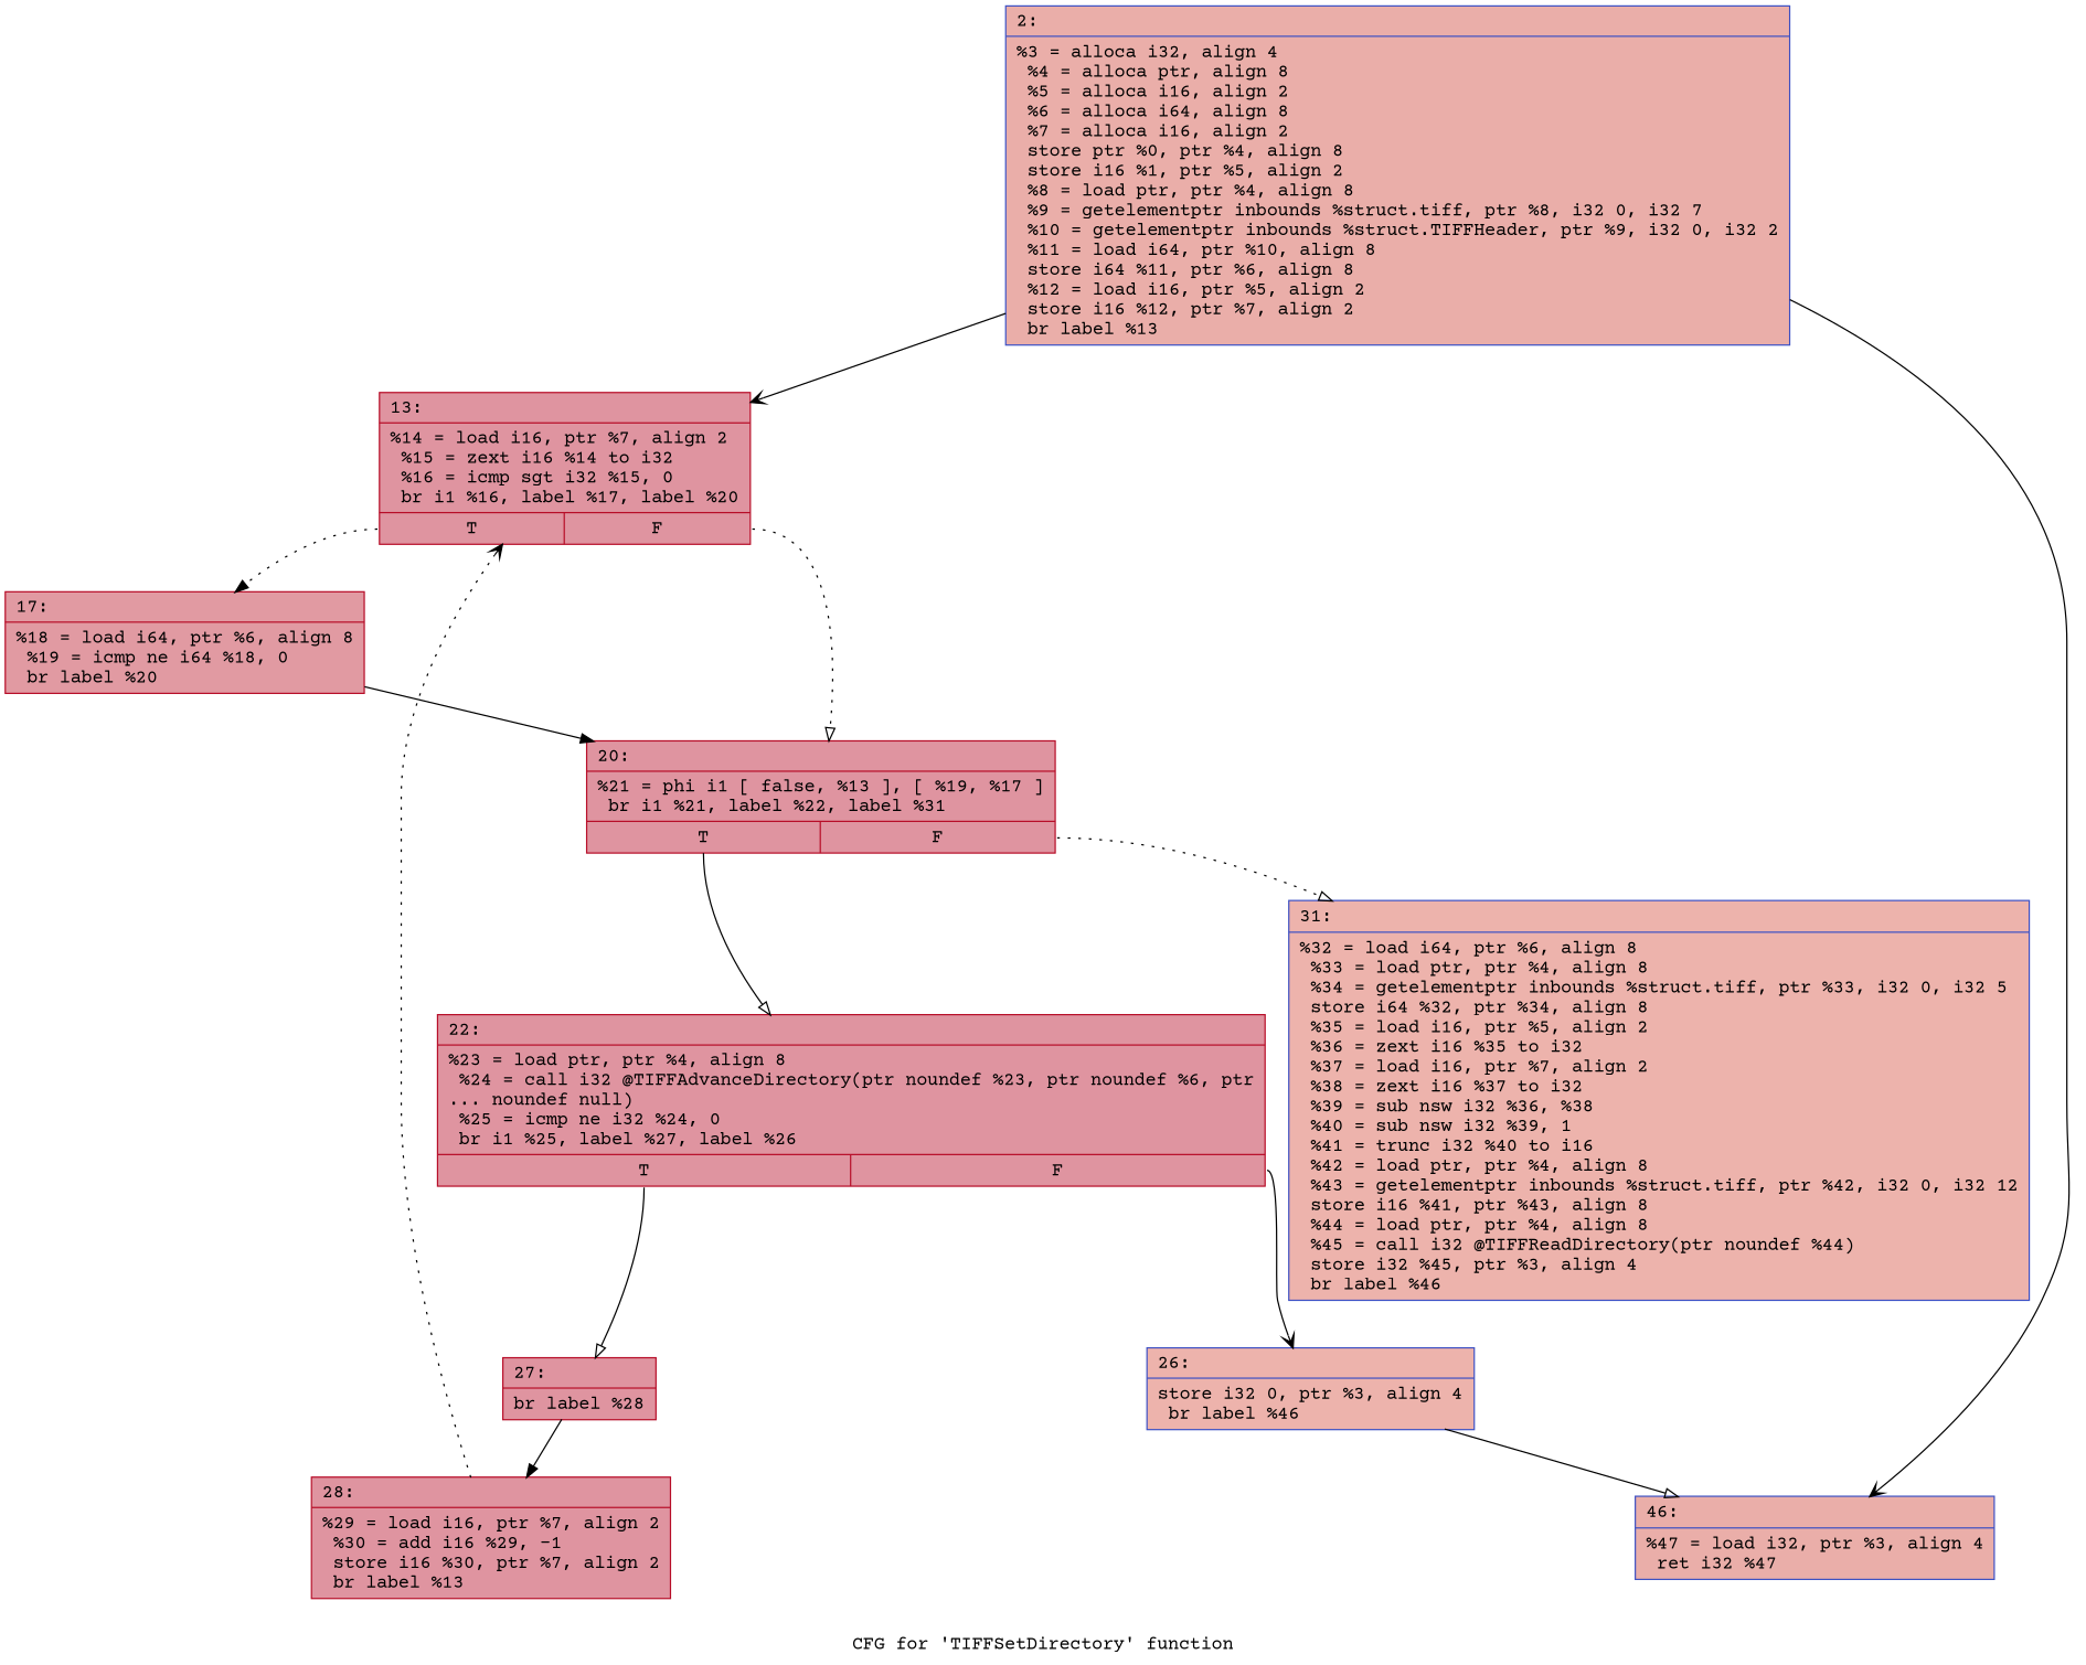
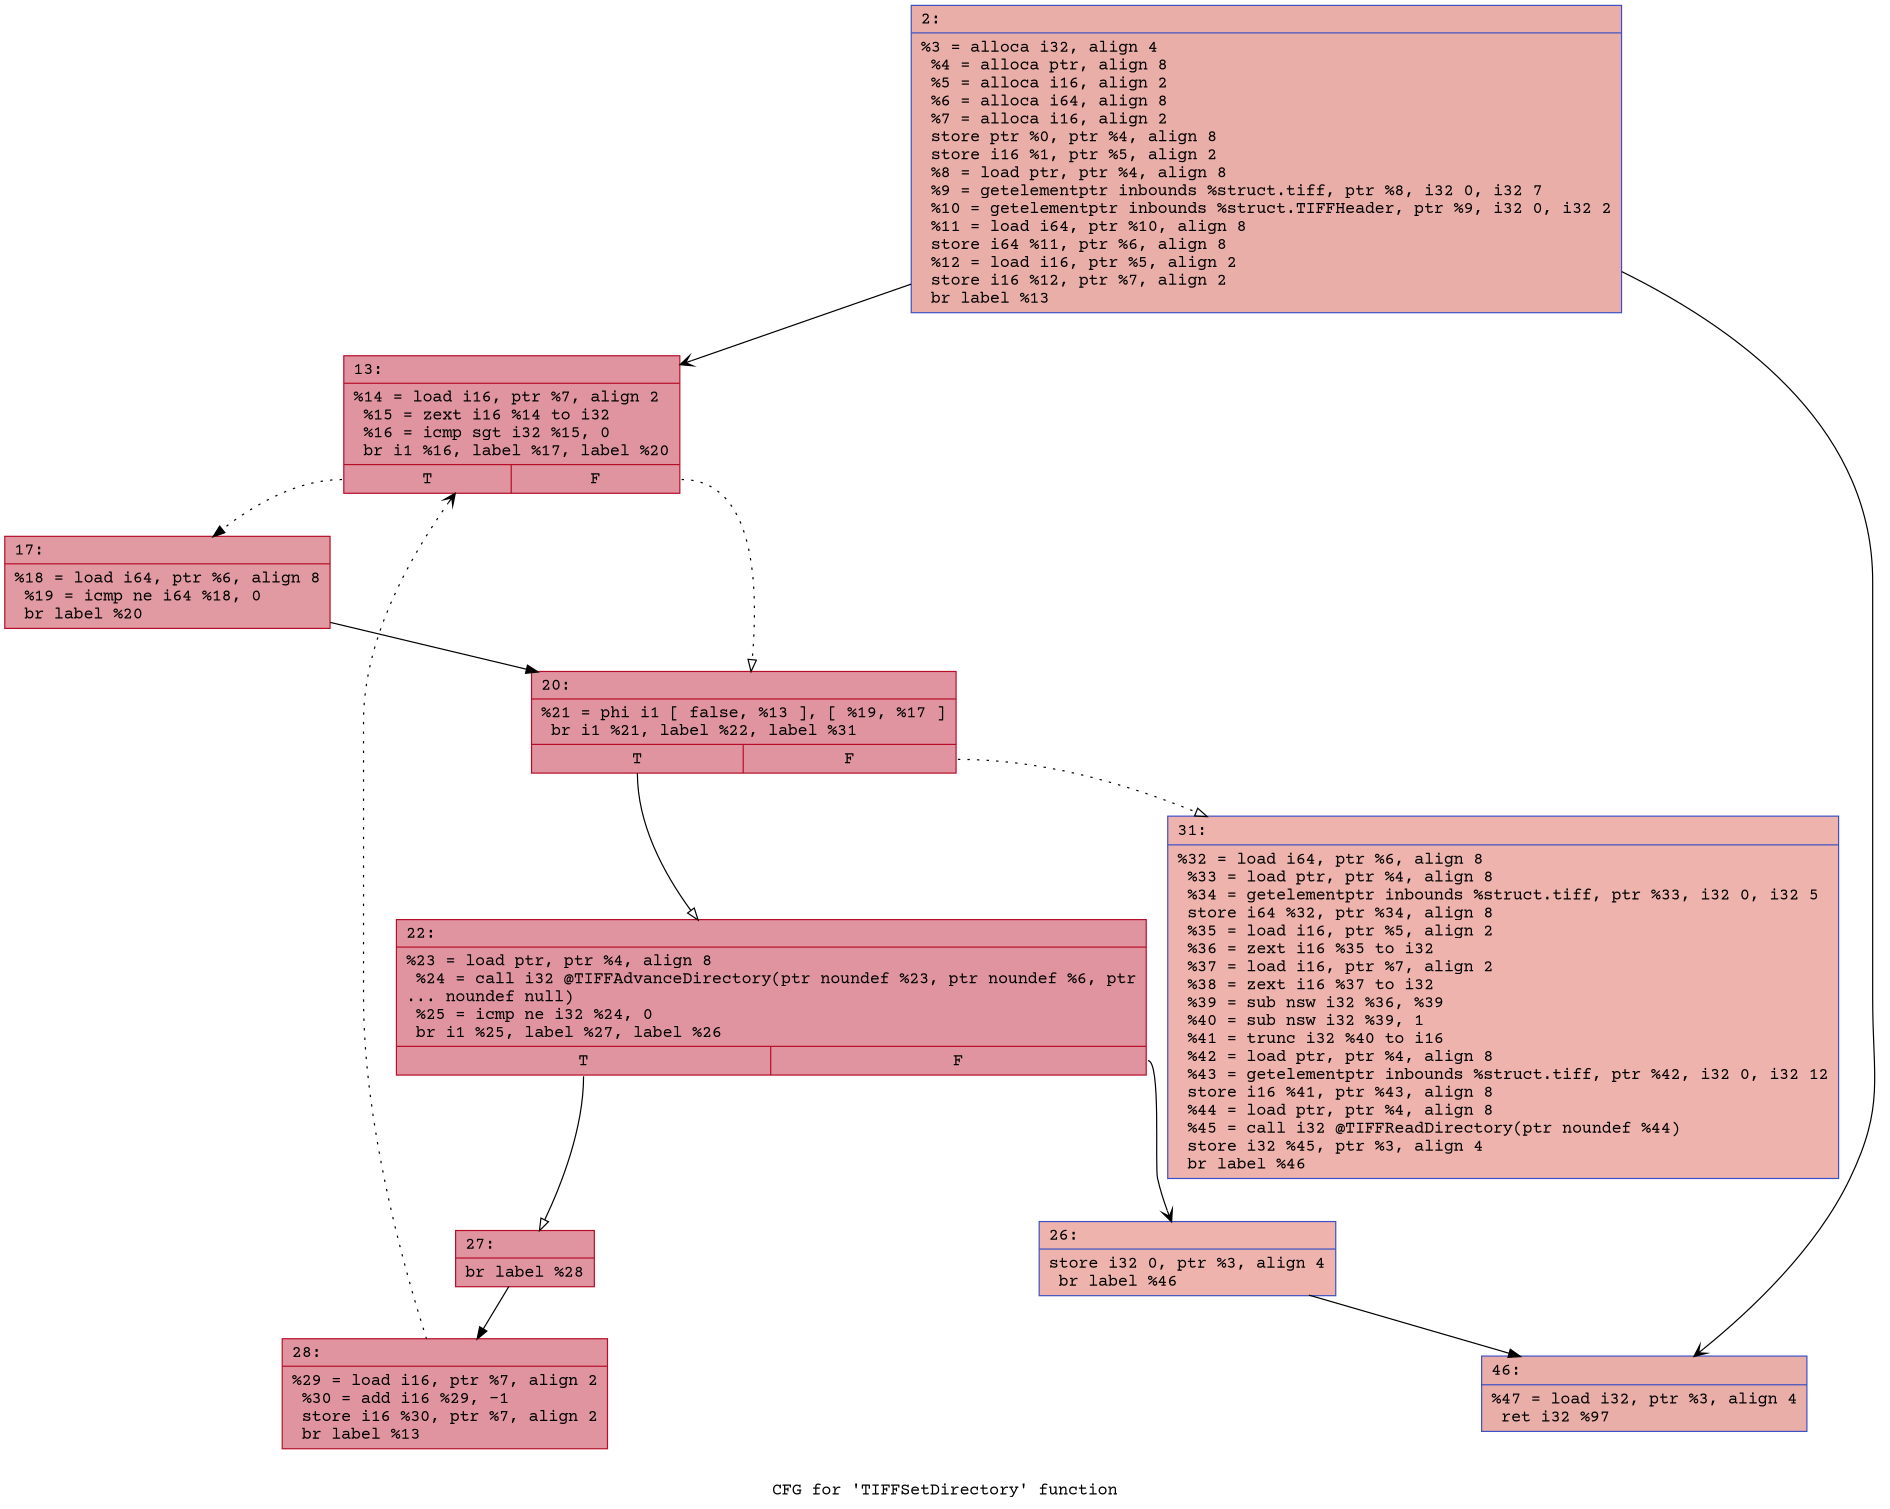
  digraph {
    fontname="Courier Prime"
    label="CFG for 'TIFFSetDirectory' function"
    node [color="#b70d28ff" fillcolor="#b70d2870" fontname="Courier Prime" shape=record style=filled]
    edge [arrowhead=onormal fontname="Courier Prime" style=solid]
    n1 [color="#3d50c3ff" fillcolor="#d0473d70" label="{2:\l|  %3 = alloca i32, align 4\l  %4 = alloca ptr, align 8\l  %5 = alloca i16, align 2\l  %6 = alloca i64, align 8\l  %7 = alloca i16, align 2\l  store ptr %0, ptr %4, align 8\l  store i16 %1, ptr %5, align 2\l  %8 = load ptr, ptr %4, align 8\l  %9 = getelementptr inbounds %struct.tiff, ptr %8, i32 0, i32 7\l  %10 = getelementptr inbounds %struct.TIFFHeader, ptr %9, i32 0, i32 2\l  %11 = load i64, ptr %10, align 8\l  store i64 %11, ptr %6, align 8\l  %12 = load i16, ptr %5, align 2\l  store i16 %12, ptr %7, align 2\l  br label %13\l}"]
    n2 [label="{13:\l|  %14 = load i16, ptr %7, align 2\l  %15 = zext i16 %14 to i32\l  %16 = icmp sgt i32 %15, 0\l  br i1 %16, label %17, label %20\l|{<s0>T|<s1>F}}"]
-   n3 [color="#3d50c3ff" fillcolor="#d0473d70" label="{46:\l|  %47 = load i32, ptr %3, align 4\l  ret i32 %47\l}"]
+   n3 [color="#3d50c3ff" fillcolor="#d0473d70" label="{46:\l|  %47 = load i32, ptr %3, align 4\l  ret i32 %97\l}"]
    n4 [fillcolor="#bb1b2c70" label="{17:\l|  %18 = load i64, ptr %6, align 8\l  %19 = icmp ne i64 %18, 0\l  br label %20\l}"]
    n5 [label="{20:\l|  %21 = phi i1 [ false, %13 ], [ %19, %17 ]\l  br i1 %21, label %22, label %31\l|{<s0>T|<s1>F}}"]
    n6 [label="{22:\l|  %23 = load ptr, ptr %4, align 8\l  %24 = call i32 @TIFFAdvanceDirectory(ptr noundef %23, ptr noundef %6, ptr\l... noundef null)\l  %25 = icmp ne i32 %24, 0\l  br i1 %25, label %27, label %26\l|{<s0>T|<s1>F}}"]
-   n7 [color="#3d50c3ff" fillcolor="#d6524470" label="{31:\l|  %32 = load i64, ptr %6, align 8\l  %33 = load ptr, ptr %4, align 8\l  %34 = getelementptr inbounds %struct.tiff, ptr %33, i32 0, i32 5\l  store i64 %32, ptr %34, align 8\l  %35 = load i16, ptr %5, align 2\l  %36 = zext i16 %35 to i32\l  %37 = load i16, ptr %7, align 2\l  %38 = zext i16 %37 to i32\l  %39 = sub nsw i32 %36, %38\l  %40 = sub nsw i32 %39, 1\l  %41 = trunc i32 %40 to i16\l  %42 = load ptr, ptr %4, align 8\l  %43 = getelementptr inbounds %struct.tiff, ptr %42, i32 0, i32 12\l  store i16 %41, ptr %43, align 8\l  %44 = load ptr, ptr %4, align 8\l  %45 = call i32 @TIFFReadDirectory(ptr noundef %44)\l  store i32 %45, ptr %3, align 4\l  br label %46\l}"]
+   n7 [color="#3d50c3ff" fillcolor="#d6524470" label="{31:\l|  %32 = load i64, ptr %6, align 8\l  %33 = load ptr, ptr %4, align 8\l  %34 = getelementptr inbounds %struct.tiff, ptr %33, i32 0, i32 5\l  store i64 %32, ptr %34, align 8\l  %35 = load i16, ptr %5, align 2\l  %36 = zext i16 %35 to i32\l  %37 = load i16, ptr %7, align 2\l  %38 = zext i16 %37 to i32\l  %39 = sub nsw i32 %36, %39\l  %40 = sub nsw i32 %39, 1\l  %41 = trunc i32 %40 to i16\l  %42 = load ptr, ptr %4, align 8\l  %43 = getelementptr inbounds %struct.tiff, ptr %42, i32 0, i32 12\l  store i16 %41, ptr %43, align 8\l  %44 = load ptr, ptr %4, align 8\l  %45 = call i32 @TIFFReadDirectory(ptr noundef %44)\l  store i32 %45, ptr %3, align 4\l  br label %46\l}"]
    n8 [label="{27:\l|  br label %28\l}"]
    n9 [color="#3d50c3ff" fillcolor="#d6524470" label="{26:\l|  store i32 0, ptr %3, align 4\l  br label %46\l}"]
    n10 [label="{28:\l|  %29 = load i16, ptr %7, align 2\l  %30 = add i16 %29, -1\l  store i16 %30, ptr %7, align 2\l  br label %13\l}"]
    n1 -> n2 [arrowhead=vee]
    n1 -> n3 [arrowhead=vee]
    n2 -> n4 [arrowhead=normal style=dotted tailport=s0]
    n2 -> n5 [style=dotted tailport=s1]
    n4 -> n5 [arrowhead=normal]
    n5 -> n6 [tailport=s0]
    n5 -> n7 [style=dotted tailport=s1]
    n6 -> n8 [tailport=s0]
    n6 -> n9 [arrowhead=vee tailport=s1]
    n8 -> n10 [arrowhead=normal]
-   n9 -> n3
+   n9 -> n3 [arrowhead=normal]
    n10 -> n2 [arrowhead=vee style=dotted]
  }
